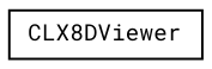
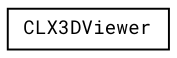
  digraph {
    rankdir=TB
    fontname="Roboto Mono"
-   n1 [color=black fillcolor=white fontname="Roboto Mono" fontsize=10 height=0.2 label=CLX8DViewer shape=record style=filled width=0.4]
+   n1 [color=black fillcolor=white fontname="Roboto Mono" fontsize=10 height=0.2 label=CLX3DViewer shape=record style=filled width=0.4]
  }
